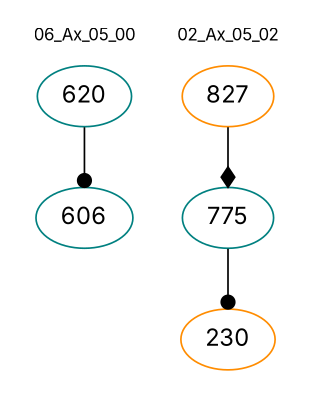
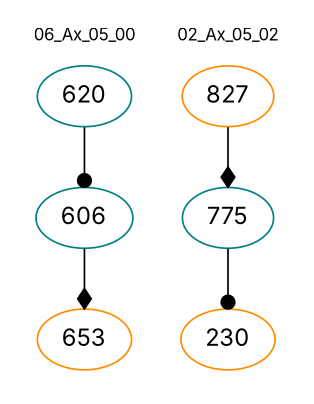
  digraph {
    fontname=Inter
    node [color=teal fontname=Inter]
    edge [arrowhead=dot color=black fontname=Inter style=solid]
    n1 [label=620]
    n2 [label=606]
+   n3 [color=darkorange label=653]
    n4 [color=darkorange label=827]
    n5 [label=775]
    n6 [color=darkorange label=230]
    subgraph cluster_1 {
      color=white
      fontsize=10
      label="06_Ax_05_00"
      n1
      n2
+     n3
    }
    subgraph cluster_2 {
      color=white
      fontsize=10
      label="02_Ax_05_02"
      n4
      n5
      n6
    }
    n1 -> n2
+   n2 -> n3 [arrowhead=diamond]
    n4 -> n5 [arrowhead=diamond]
    n5 -> n6
  }
